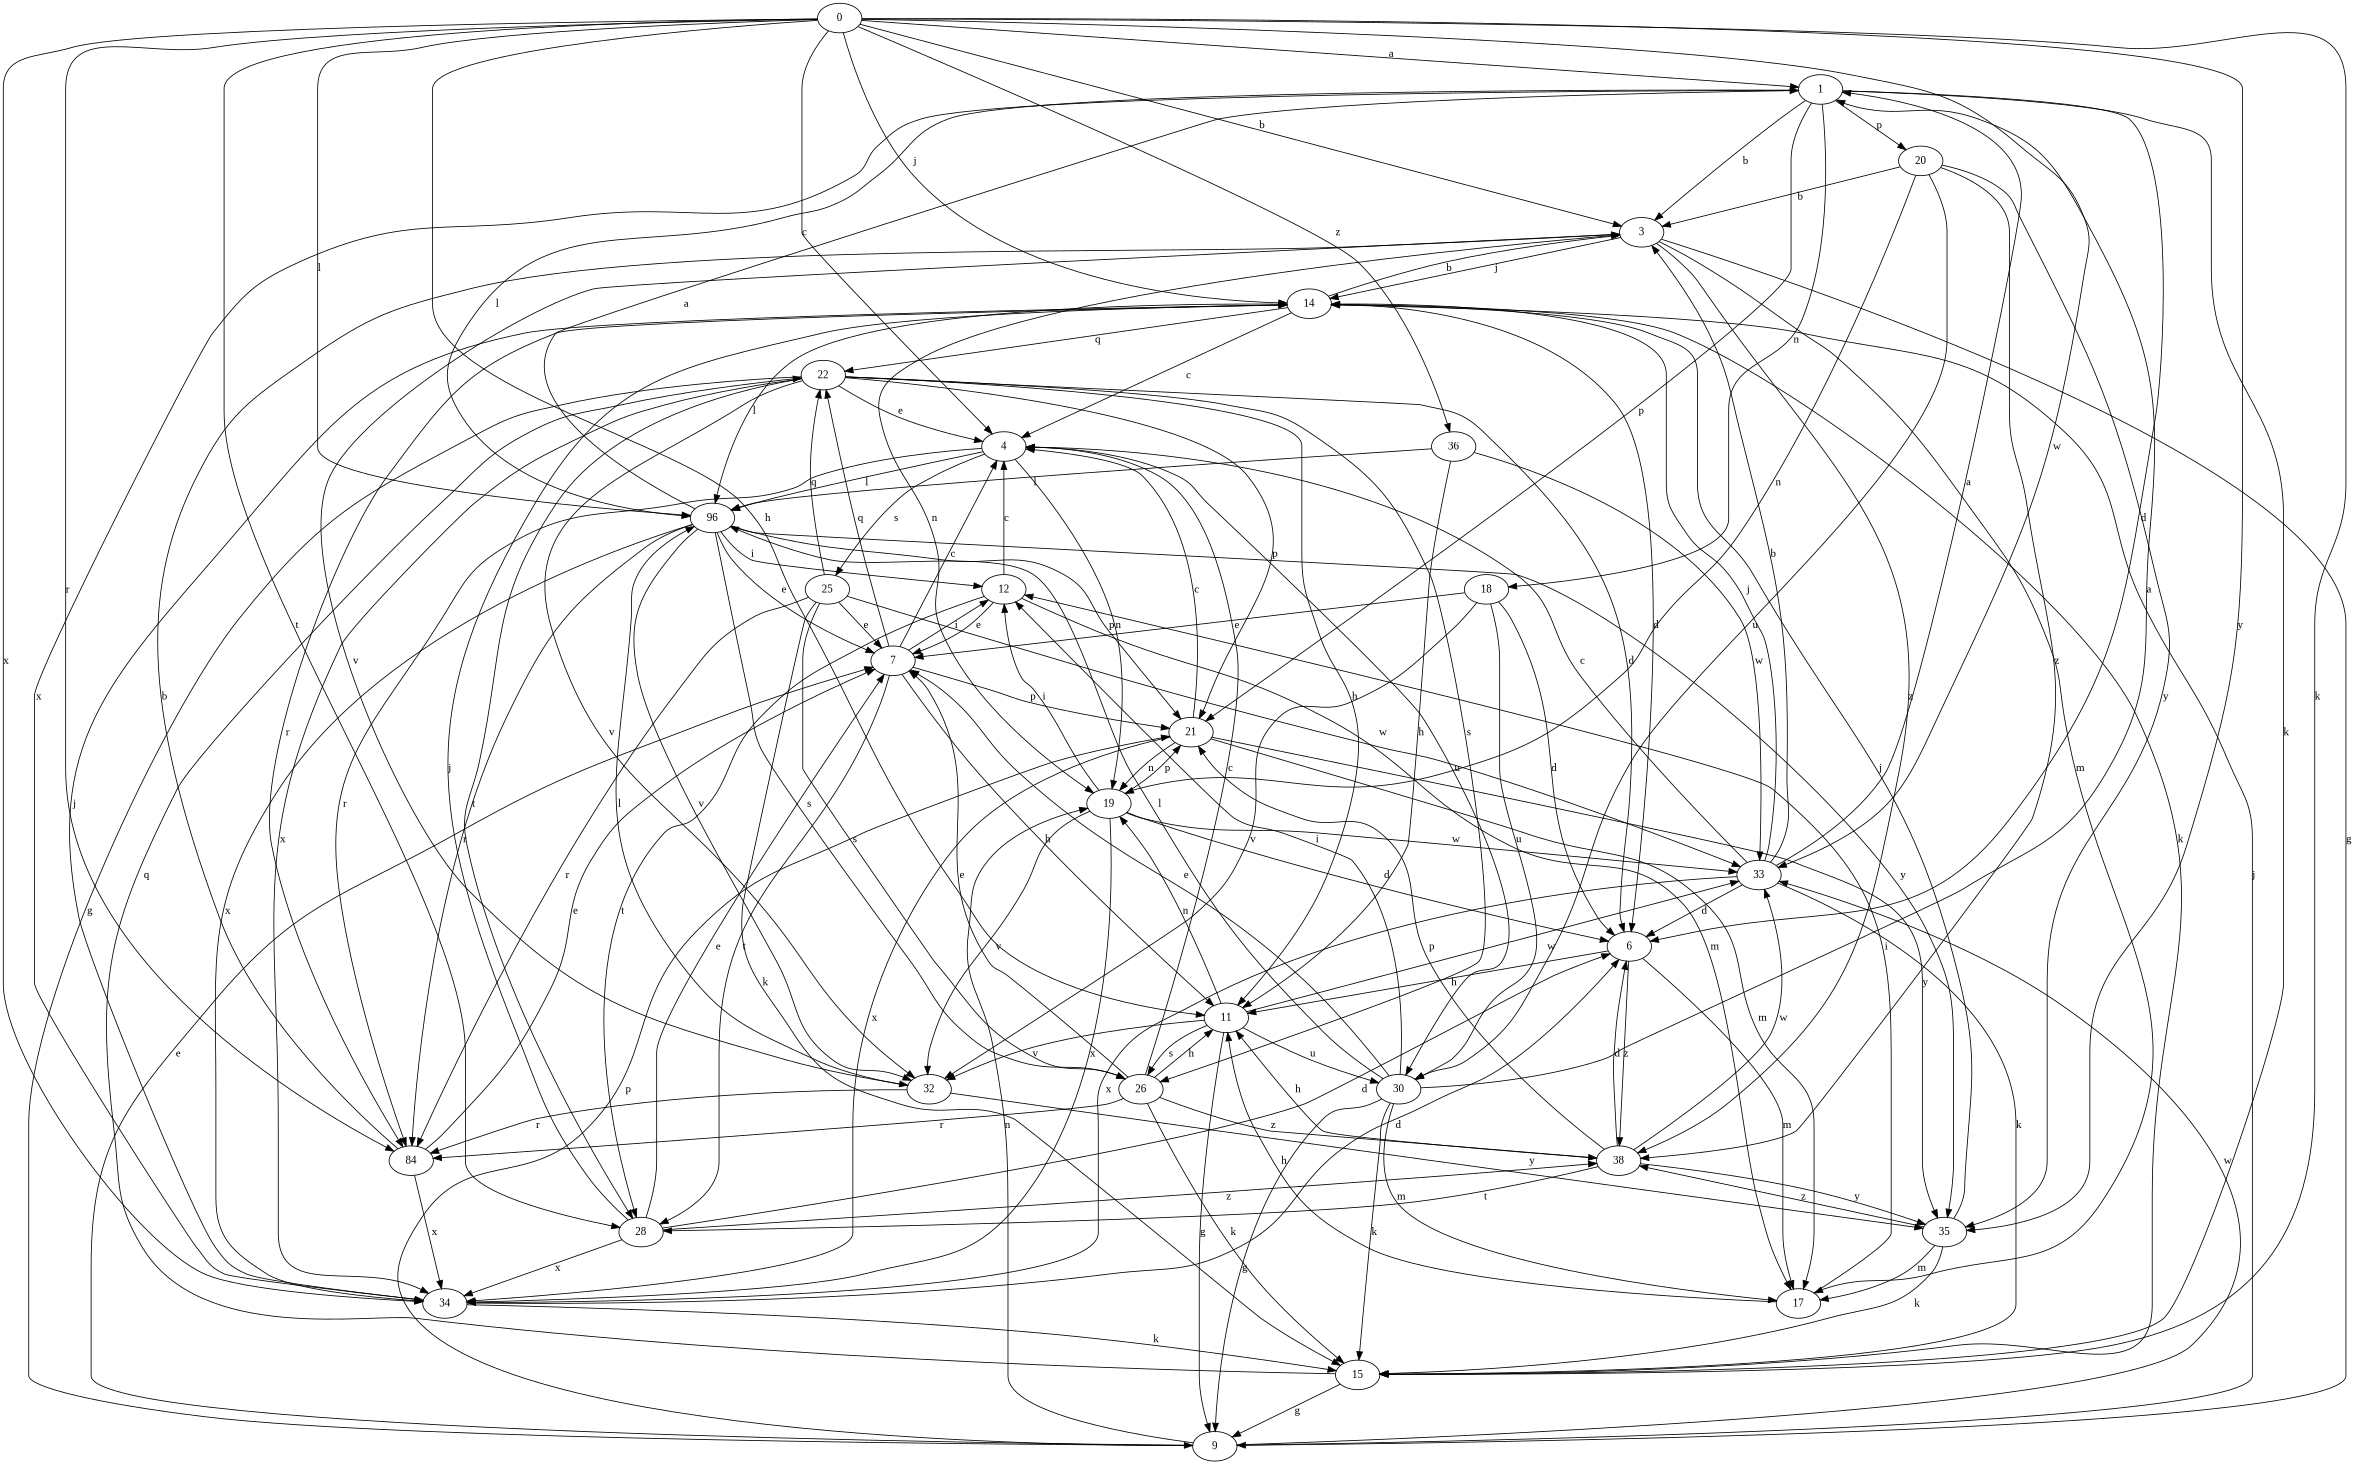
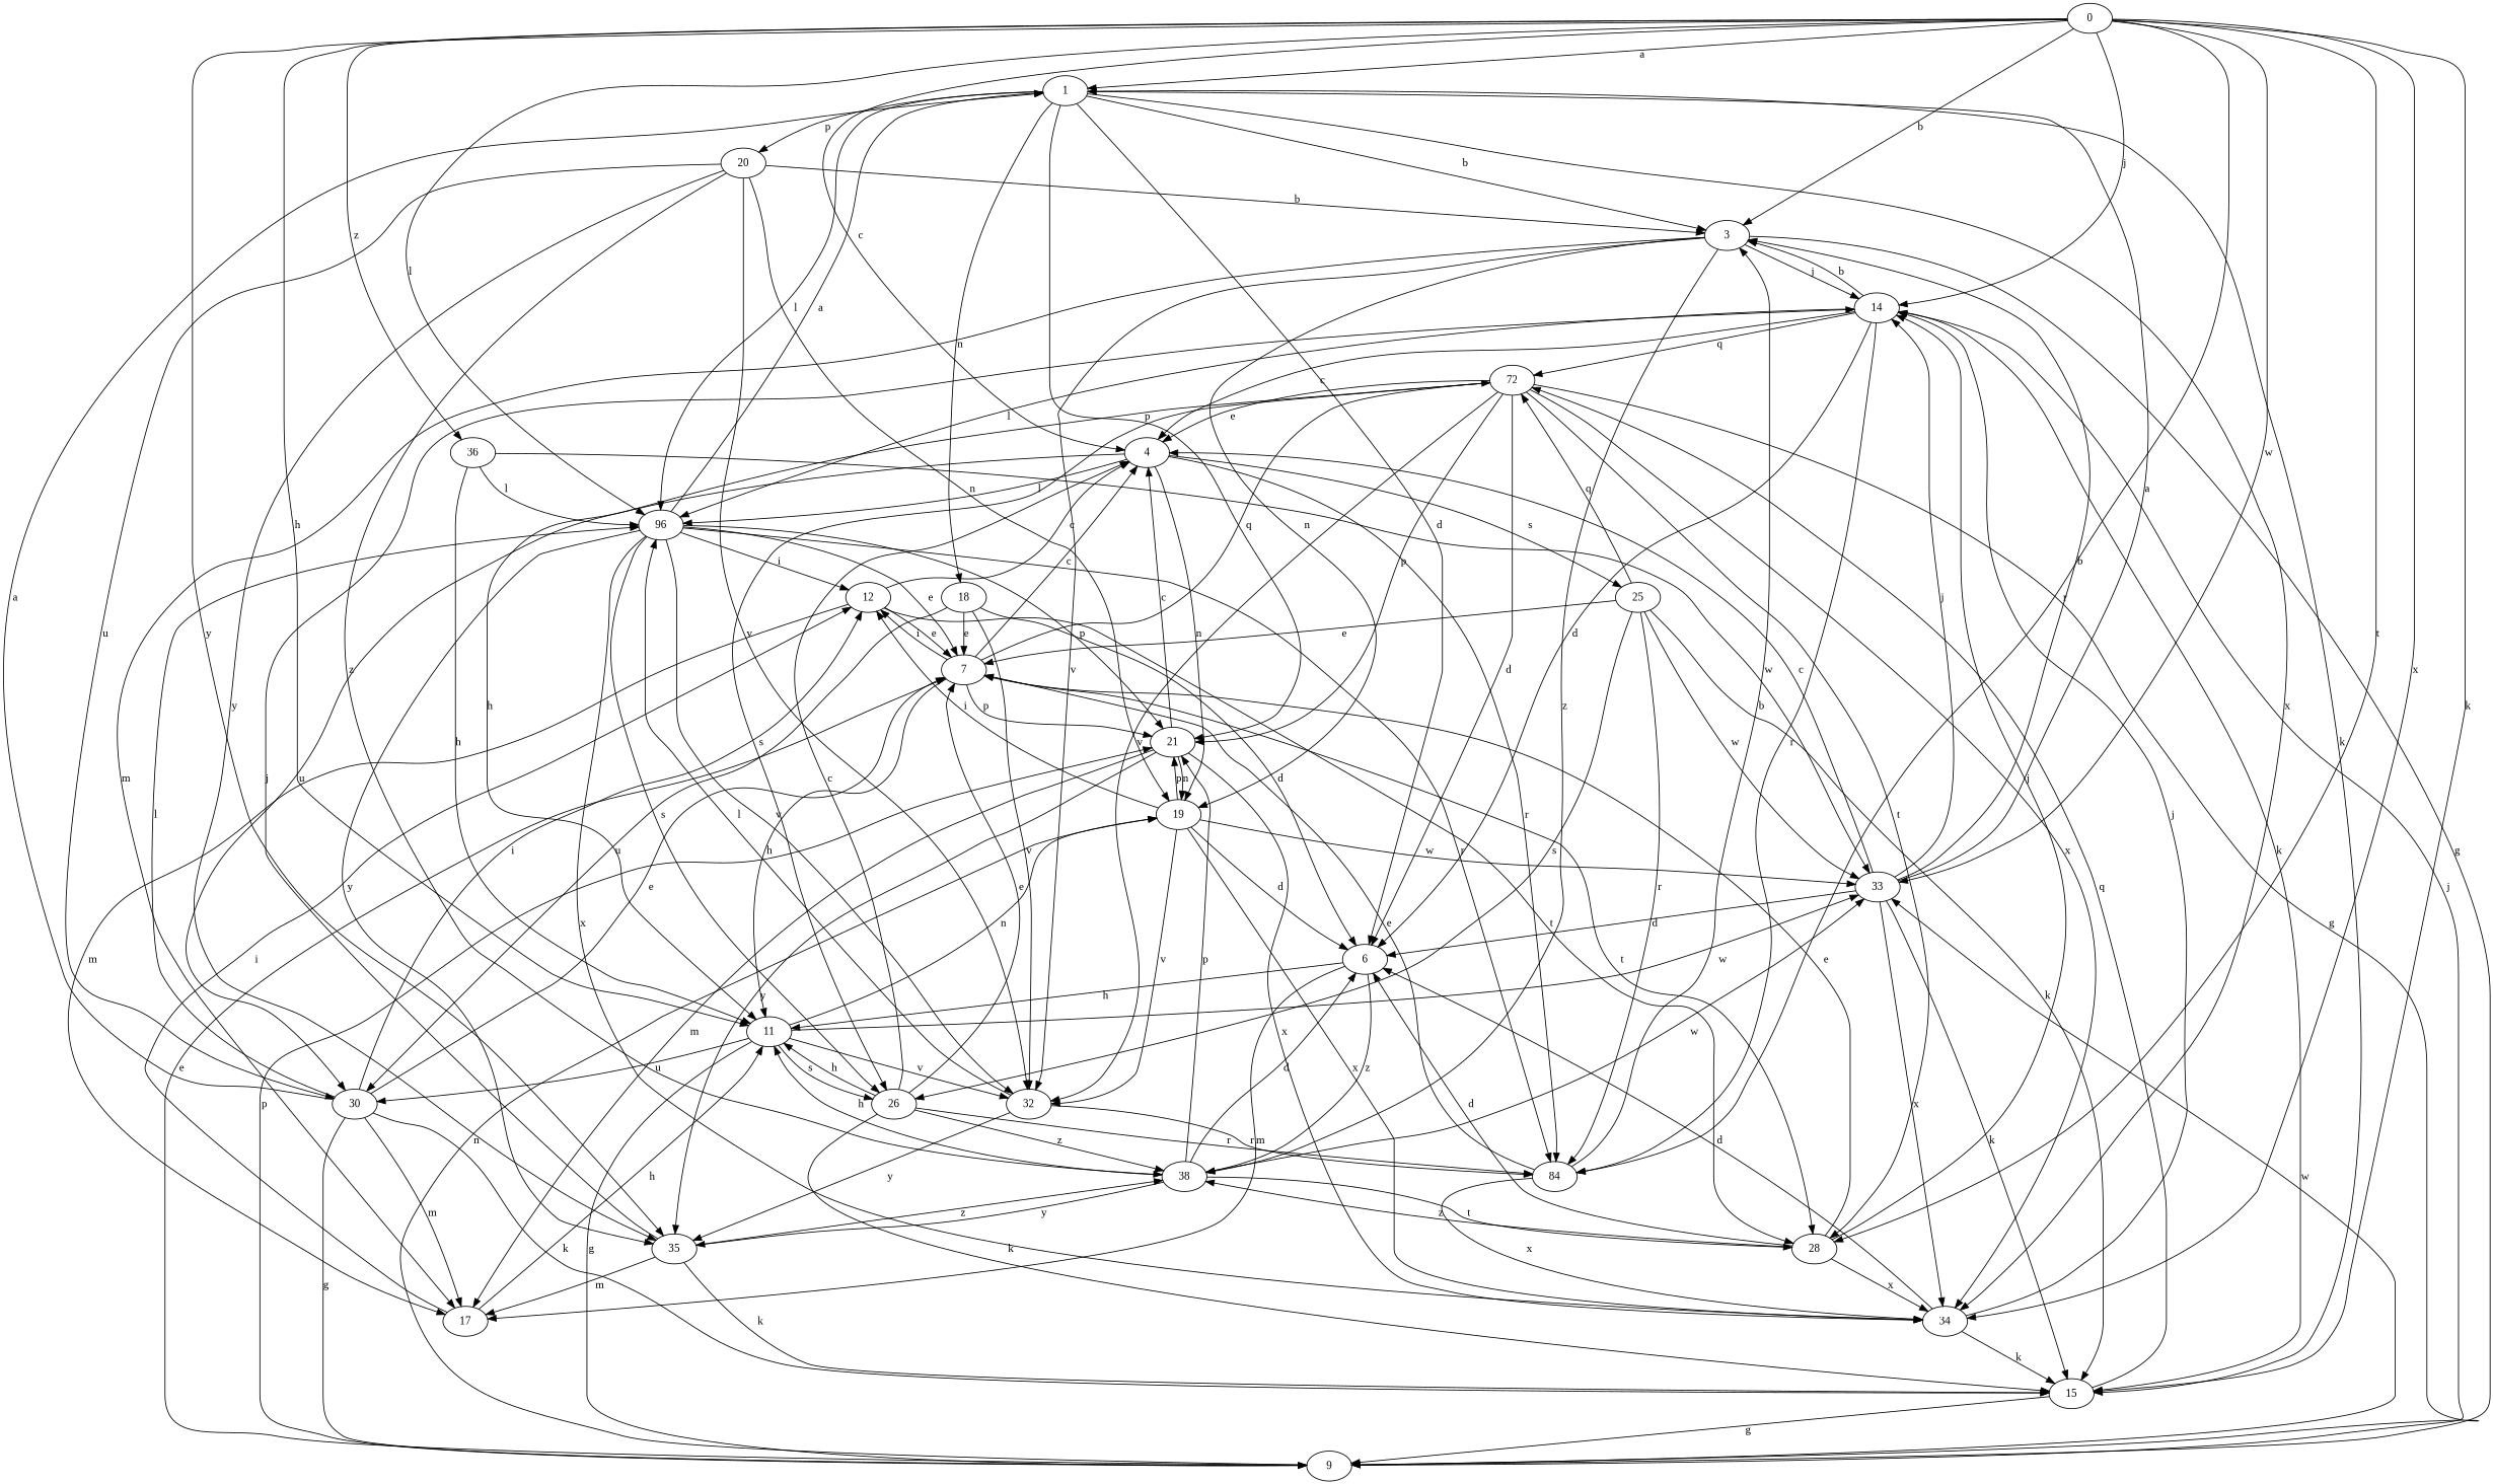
  strict digraph {
    fontname="Liberation Serif"
    node [fontname="Liberation Serif"]
    edge [fontname="Liberation Serif"]
    0
    1
    3
    4
    11
    14
    15
    n8 [label=96]
    n9 [label=84]
    28
    33
    34
    35
    36
    6
    18
    20
    21
    9
    17
    19
    n22 [label=32]
    38
    25
    30
    26
-   22
+   22 [label=72]
    7
    12
    0 -> 1 [label=a]
    0 -> 3 [label=b]
    0 -> 4 [label=c]
    0 -> 11 [label=h]
    0 -> 14 [label=j]
    0 -> 15 [label=k]
    0 -> n8 [label=l]
    0 -> n9 [label=r]
    0 -> 28 [label=t]
    0 -> 33 [label=w]
    0 -> 34 [label=x]
    0 -> 35 [label=y]
    0 -> 36 [label=z]
    1 -> 3 [label=b]
    1 -> 15 [label=k]
    1 -> n8 [label=l]
    1 -> 34 [label=x]
    1 -> 6 [label=d]
    1 -> 18 [label=n]
    1 -> 20 [label=p]
    1 -> 21 [label=p]
    3 -> 14 [label=j]
    3 -> 9 [label=g]
    3 -> 17 [label=m]
    3 -> 19 [label=n]
    3 -> n22 [label=v]
    3 -> 38 [label=z]
    4 -> n8 [label=l]
    4 -> n9 [label=r]
    4 -> 19 [label=n]
    4 -> 25 [label=s]
    4 -> 30 [label=u]
    11 -> 33 [label=w]
    11 -> 9 [label=g]
    11 -> 19 [label=n]
    11 -> n22 [label=v]
    11 -> 30 [label=u]
    11 -> 26 [label=s]
    14 -> 3 [label=b]
    14 -> 4 [label=c]
    14 -> 15 [label=k]
    14 -> n8 [label=l]
    14 -> n9 [label=r]
    14 -> 6 [label=d]
    14 -> 22 [label=q]
    15 -> 9 [label=g]
    15 -> 22 [label=q]
    n8 -> 1 [label=a]
    n8 -> n9 [label=r]
    n8 -> 34 [label=x]
    n8 -> 35 [label=y]
    n8 -> 21 [label=p]
    n8 -> n22 [label=v]
    n8 -> 26 [label=s]
    n8 -> 7 [label=e]
    n8 -> 12 [label=i]
    n9 -> 3 [label=b]
    n9 -> 34 [label=x]
    n9 -> 7 [label=e]
    28 -> 14 [label=j]
    28 -> 34 [label=x]
    28 -> 6 [label=d]
    28 -> 38 [label=z]
    28 -> 7 [label=e]
    33 -> 1 [label=a]
    33 -> 3 [label=b]
    33 -> 4 [label=c]
    33 -> 14 [label=j]
    33 -> 15 [label=k]
    33 -> 34 [label=x]
    33 -> 6 [label=d]
    34 -> 14 [label=j]
    34 -> 15 [label=k]
    34 -> 6 [label=d]
    35 -> 14 [label=j]
    35 -> 15 [label=k]
    35 -> 17 [label=m]
    35 -> 38 [label=z]
    36 -> 11 [label=h]
    36 -> n8 [label=l]
    36 -> 33 [label=w]
    6 -> 11 [label=h]
    6 -> 17 [label=m]
    6 -> 38 [label=z]
    18 -> 6 [label=d]
    18 -> n22 [label=v]
    18 -> 30 [label=u]
    18 -> 7 [label=e]
    20 -> 3 [label=b]
    20 -> 35 [label=y]
    20 -> 19 [label=n]
+   20 -> n22 [label=v]
    20 -> 38 [label=z]
    20 -> 30 [label=u]
    21 -> 4 [label=c]
    21 -> 34 [label=x]
    21 -> 35 [label=y]
    21 -> 17 [label=m]
    21 -> 19 [label=n]
    9 -> 14 [label=j]
    9 -> 33 [label=w]
    9 -> 21 [label=p]
    9 -> 19 [label=n]
    9 -> 7 [label=e]
    17 -> 11 [label=h]
    17 -> 12 [label=i]
    19 -> 33 [label=w]
    19 -> 34 [label=x]
    19 -> 6 [label=d]
    19 -> 21 [label=p]
    19 -> n22 [label=v]
    19 -> 12 [label=i]
    n22 -> n8 [label=l]
    n22 -> n9 [label=r]
    n22 -> 35 [label=y]
    38 -> 11 [label=h]
    38 -> 28 [label=t]
    38 -> 33 [label=w]
    38 -> 35 [label=y]
    38 -> 6 [label=d]
    38 -> 21 [label=p]
    25 -> 15 [label=k]
    25 -> n9 [label=r]
    25 -> 33 [label=w]
    25 -> 26 [label=s]
    25 -> 22 [label=q]
    25 -> 7 [label=e]
    30 -> 1 [label=a]
    30 -> 15 [label=k]
    30 -> n8 [label=l]
    30 -> 9 [label=g]
    30 -> 17 [label=m]
    30 -> 7 [label=e]
    30 -> 12 [label=i]
    26 -> 4 [label=c]
    26 -> 11 [label=h]
    26 -> 15 [label=k]
    26 -> n9 [label=r]
    26 -> 38 [label=z]
    26 -> 7 [label=e]
    22 -> 4 [label=e]
    22 -> 11 [label=h]
    22 -> 28 [label=t]
    22 -> 34 [label=x]
    22 -> 6 [label=d]
    22 -> 21 [label=p]
    22 -> 9 [label=g]
    22 -> n22 [label=v]
    22 -> 26 [label=s]
    7 -> 4 [label=c]
    7 -> 11 [label=h]
    7 -> 28 [label=t]
    7 -> 21 [label=p]
    7 -> 22 [label=q]
    7 -> 12 [label=i]
    12 -> 4 [label=c]
    12 -> 28 [label=t]
    12 -> 17 [label=m]
    12 -> 7 [label=e]
  }
